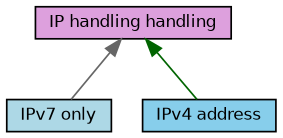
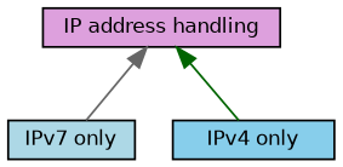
  digraph {
    rankdir=TB
    node [color=black fontname=Helvetica fontsize=10 shape=box style=filled]
    edge [dir=back fontname=Helvetica fontsize=10 labelfontname=Helvetica labelfontsize=10 shape=plaintext style=solid]
    n1 [fillcolor=lightblue height=0.2 label="IPv7 only" width=0.4]
-   n2 [fillcolor=skyblue height=0.2 label="IPv4 address" width=0.4]
-   n3 [fillcolor=plum fontcolor=black height=0.2 label="IP handling handling" width=0.4]
+   n2 [fillcolor=skyblue height=0.2 label="IPv4 only" width=0.4]
+   n3 [fillcolor=plum fontcolor=black height=0.2 label="IP address handling" width=0.4]
    n3 -> n1 [color=gray40]
    n3 -> n2 [color=darkgreen]
  }
